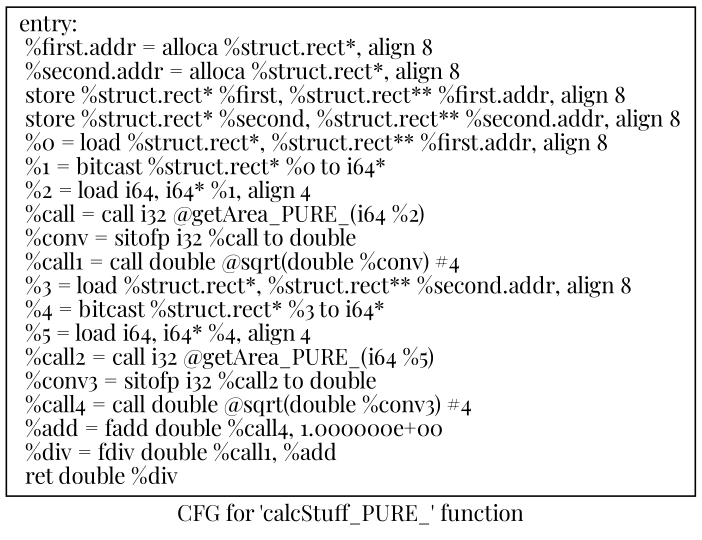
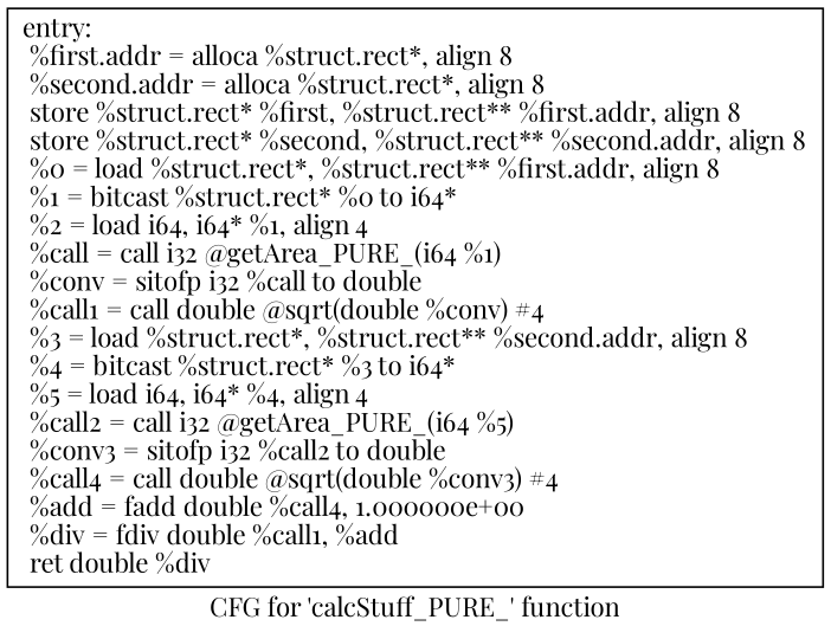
  digraph {
    label="CFG for 'calcStuff_PURE_' function"
    fontname="Playfair Display"
-   n1 [label="{entry:\l  %first.addr = alloca %struct.rect*, align 8\l  %second.addr = alloca %struct.rect*, align 8\l  store %struct.rect* %first, %struct.rect** %first.addr, align 8\l  store %struct.rect* %second, %struct.rect** %second.addr, align 8\l  %0 = load %struct.rect*, %struct.rect** %first.addr, align 8\l  %1 = bitcast %struct.rect* %0 to i64*\l  %2 = load i64, i64* %1, align 4\l  %call = call i32 @getArea_PURE_(i64 %2)\l  %conv = sitofp i32 %call to double\l  %call1 = call double @sqrt(double %conv) #4\l  %3 = load %struct.rect*, %struct.rect** %second.addr, align 8\l  %4 = bitcast %struct.rect* %3 to i64*\l  %5 = load i64, i64* %4, align 4\l  %call2 = call i32 @getArea_PURE_(i64 %5)\l  %conv3 = sitofp i32 %call2 to double\l  %call4 = call double @sqrt(double %conv3) #4\l  %add = fadd double %call4, 1.000000e+00\l  %div = fdiv double %call1, %add\l  ret double %div\l}" shape=record fontname="Playfair Display"]
+   n1 [label="{entry:\l  %first.addr = alloca %struct.rect*, align 8\l  %second.addr = alloca %struct.rect*, align 8\l  store %struct.rect* %first, %struct.rect** %first.addr, align 8\l  store %struct.rect* %second, %struct.rect** %second.addr, align 8\l  %0 = load %struct.rect*, %struct.rect** %first.addr, align 8\l  %1 = bitcast %struct.rect* %0 to i64*\l  %2 = load i64, i64* %1, align 4\l  %call = call i32 @getArea_PURE_(i64 %1)\l  %conv = sitofp i32 %call to double\l  %call1 = call double @sqrt(double %conv) #4\l  %3 = load %struct.rect*, %struct.rect** %second.addr, align 8\l  %4 = bitcast %struct.rect* %3 to i64*\l  %5 = load i64, i64* %4, align 4\l  %call2 = call i32 @getArea_PURE_(i64 %5)\l  %conv3 = sitofp i32 %call2 to double\l  %call4 = call double @sqrt(double %conv3) #4\l  %add = fadd double %call4, 1.000000e+00\l  %div = fdiv double %call1, %add\l  ret double %div\l}" shape=record fontname="Playfair Display"]
  }
